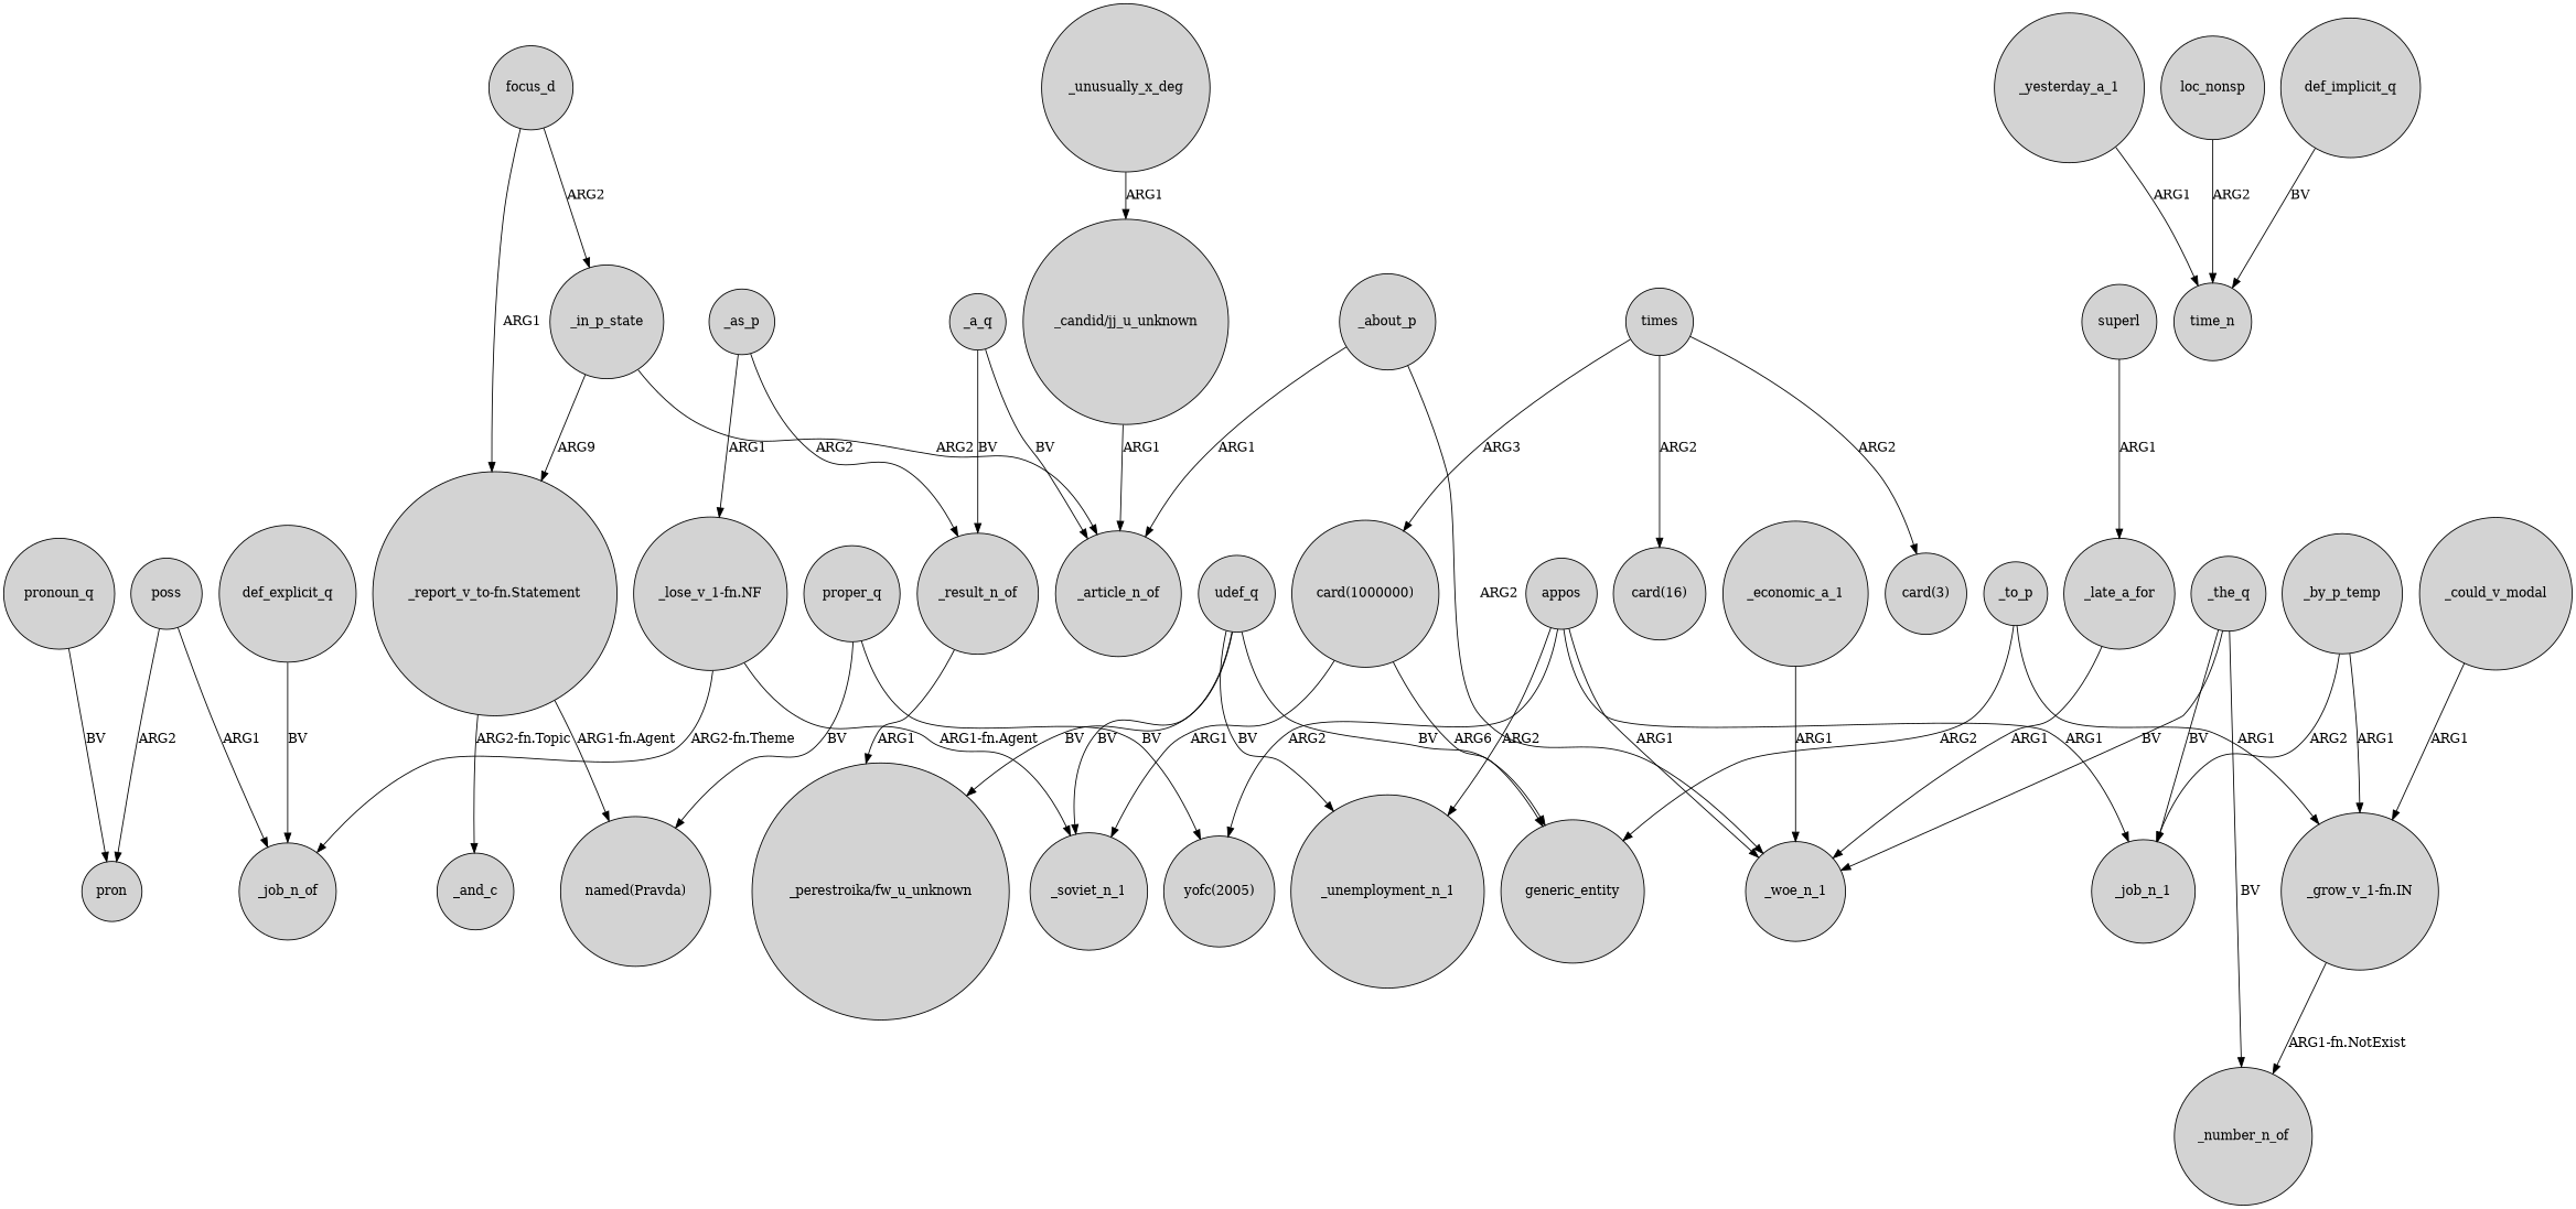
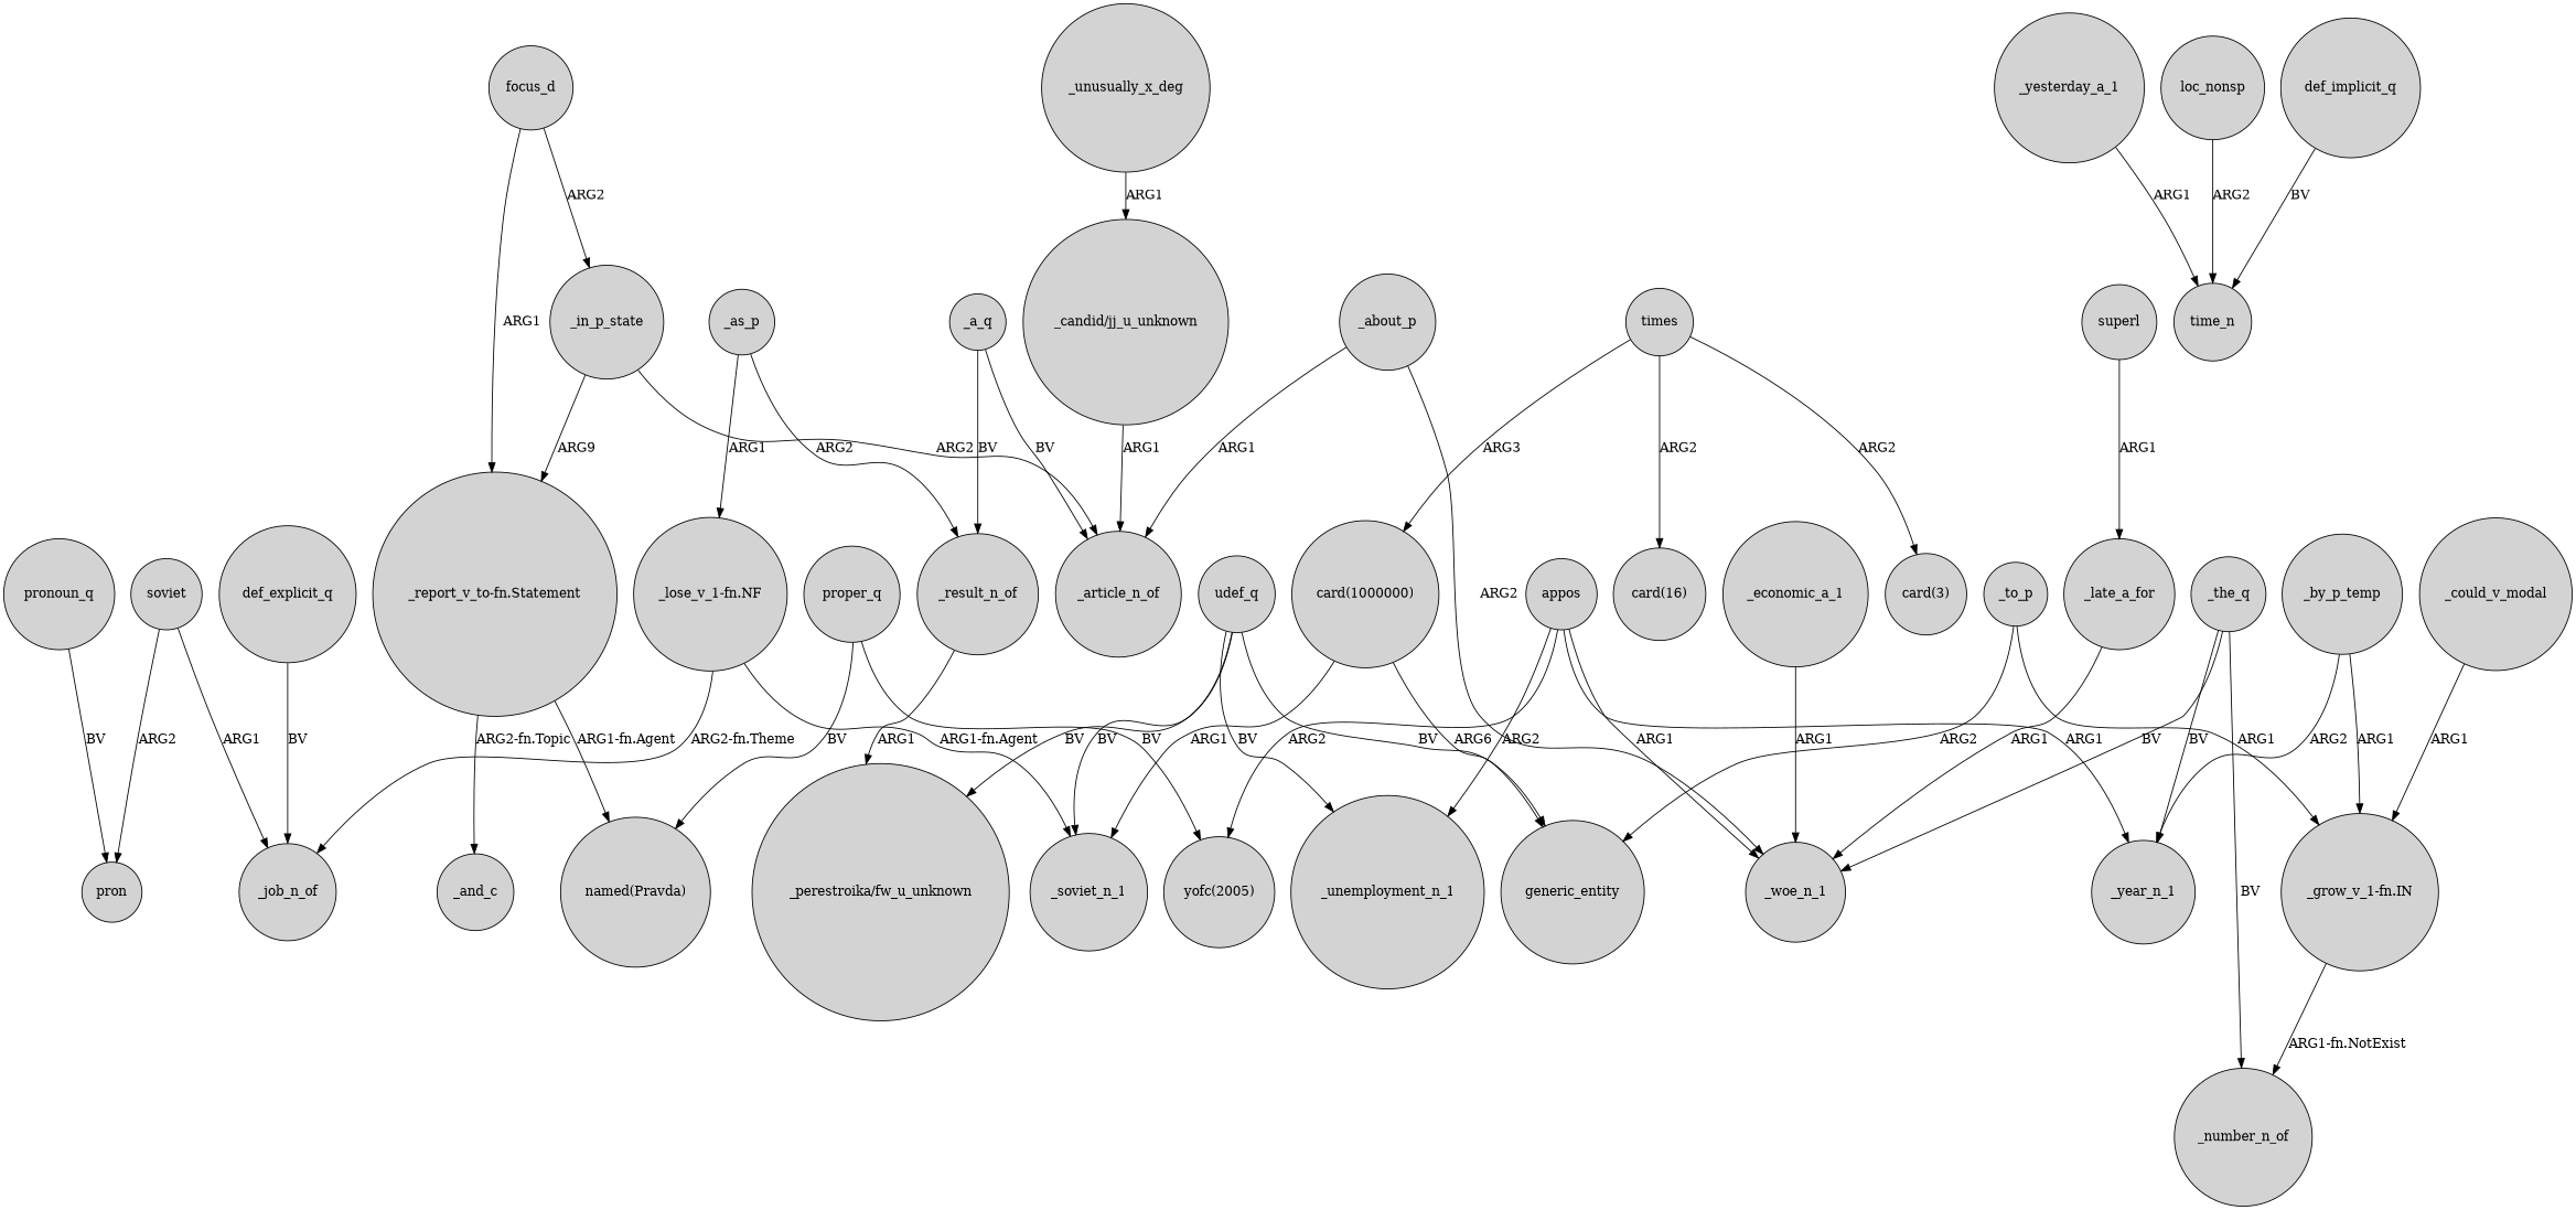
  digraph {
    node [shape=circle style=filled]
    "card(1000000)"
    generic_entity
    _soviet_n_1
    _in_p_state
    _article_n_of
    "_report_v_to-fn.Statement"
    "named(Pravda)"
    _and_c
    focus_d
    _unusually_x_deg
    "_candid/jj_u_unknown"
    _yesterday_a_1
    time_n
    udef_q
    _unemployment_n_1
    "_perestroika/fw_u_unknown"
    _about_p
    _woe_n_1
-   poss
+   poss [label=soviet]
    pron
    _job_n_of
    _as_p
    "_lose_v_1-fn.NF"
    _result_n_of
    appos
-   _year_n_1 [label=_job_n_1]
+   _year_n_1
    "yofc(2005)"
    _a_q
    superl
    _late_a_for
    _the_q
    _number_n_of
    loc_nonsp
    _to_p
    "_grow_v_1-fn.IN"
    proper_q
    times
    "card(16)"
    "card(3)"
    pronoun_q
    _by_p_temp
    _could_v_modal
    def_explicit_q
    _economic_a_1
    def_implicit_q
    "card(1000000)" -> generic_entity [label=ARG6]
    "card(1000000)" -> _soviet_n_1 [label=ARG1]
    _in_p_state -> _article_n_of [label=ARG2]
    _in_p_state -> "_report_v_to-fn.Statement" [label=ARG9]
    "_report_v_to-fn.Statement" -> "named(Pravda)" [label="ARG1-fn.Agent"]
    "_report_v_to-fn.Statement" -> _and_c [label="ARG2-fn.Topic"]
    focus_d -> _in_p_state [label=ARG2]
    focus_d -> "_report_v_to-fn.Statement" [label=ARG1]
    _unusually_x_deg -> "_candid/jj_u_unknown" [label=ARG1]
    "_candid/jj_u_unknown" -> _article_n_of [label=ARG1]
    _yesterday_a_1 -> time_n [label=ARG1]
    udef_q -> generic_entity [label=BV]
    udef_q -> _soviet_n_1 [label=BV]
    udef_q -> _unemployment_n_1 [label=BV]
    udef_q -> "_perestroika/fw_u_unknown" [label=BV]
    _about_p -> _article_n_of [label=ARG1]
    _about_p -> _woe_n_1 [label=ARG2]
    poss -> pron [label=ARG2]
    poss -> _job_n_of [label=ARG1]
    _as_p -> "_lose_v_1-fn.NF" [label=ARG1]
    _as_p -> _result_n_of [label=ARG2]
    "_lose_v_1-fn.NF" -> _soviet_n_1 [label="ARG1-fn.Agent"]
    "_lose_v_1-fn.NF" -> _job_n_of [label="ARG2-fn.Theme"]
    _result_n_of -> "_perestroika/fw_u_unknown" [label=ARG1]
    appos -> _unemployment_n_1 [label=ARG2]
    appos -> _woe_n_1 [label=ARG1]
    appos -> _year_n_1 [label=ARG1]
    appos -> "yofc(2005)" [label=ARG2]
    _a_q -> _article_n_of [label=BV]
    _a_q -> _result_n_of [label=BV]
    superl -> _late_a_for [label=ARG1]
    _late_a_for -> _woe_n_1 [label=ARG1]
    _the_q -> _woe_n_1 [label=BV]
    _the_q -> _year_n_1 [label=BV]
    _the_q -> _number_n_of [label=BV]
    loc_nonsp -> time_n [label=ARG2]
    _to_p -> generic_entity [label=ARG2]
    _to_p -> "_grow_v_1-fn.IN" [label=ARG1]
    "_grow_v_1-fn.IN" -> _number_n_of [label="ARG1-fn.NotExist"]
    proper_q -> "named(Pravda)" [label=BV]
    proper_q -> "yofc(2005)" [label=BV]
    times -> "card(1000000)" [label=ARG3]
    times -> "card(16)" [label=ARG2]
    times -> "card(3)" [label=ARG2]
    pronoun_q -> pron [label=BV]
    _by_p_temp -> _year_n_1 [label=ARG2]
    _by_p_temp -> "_grow_v_1-fn.IN" [label=ARG1]
    _could_v_modal -> "_grow_v_1-fn.IN" [label=ARG1]
    def_explicit_q -> _job_n_of [label=BV]
    _economic_a_1 -> _woe_n_1 [label=ARG1]
    def_implicit_q -> time_n [label=BV]
  }
